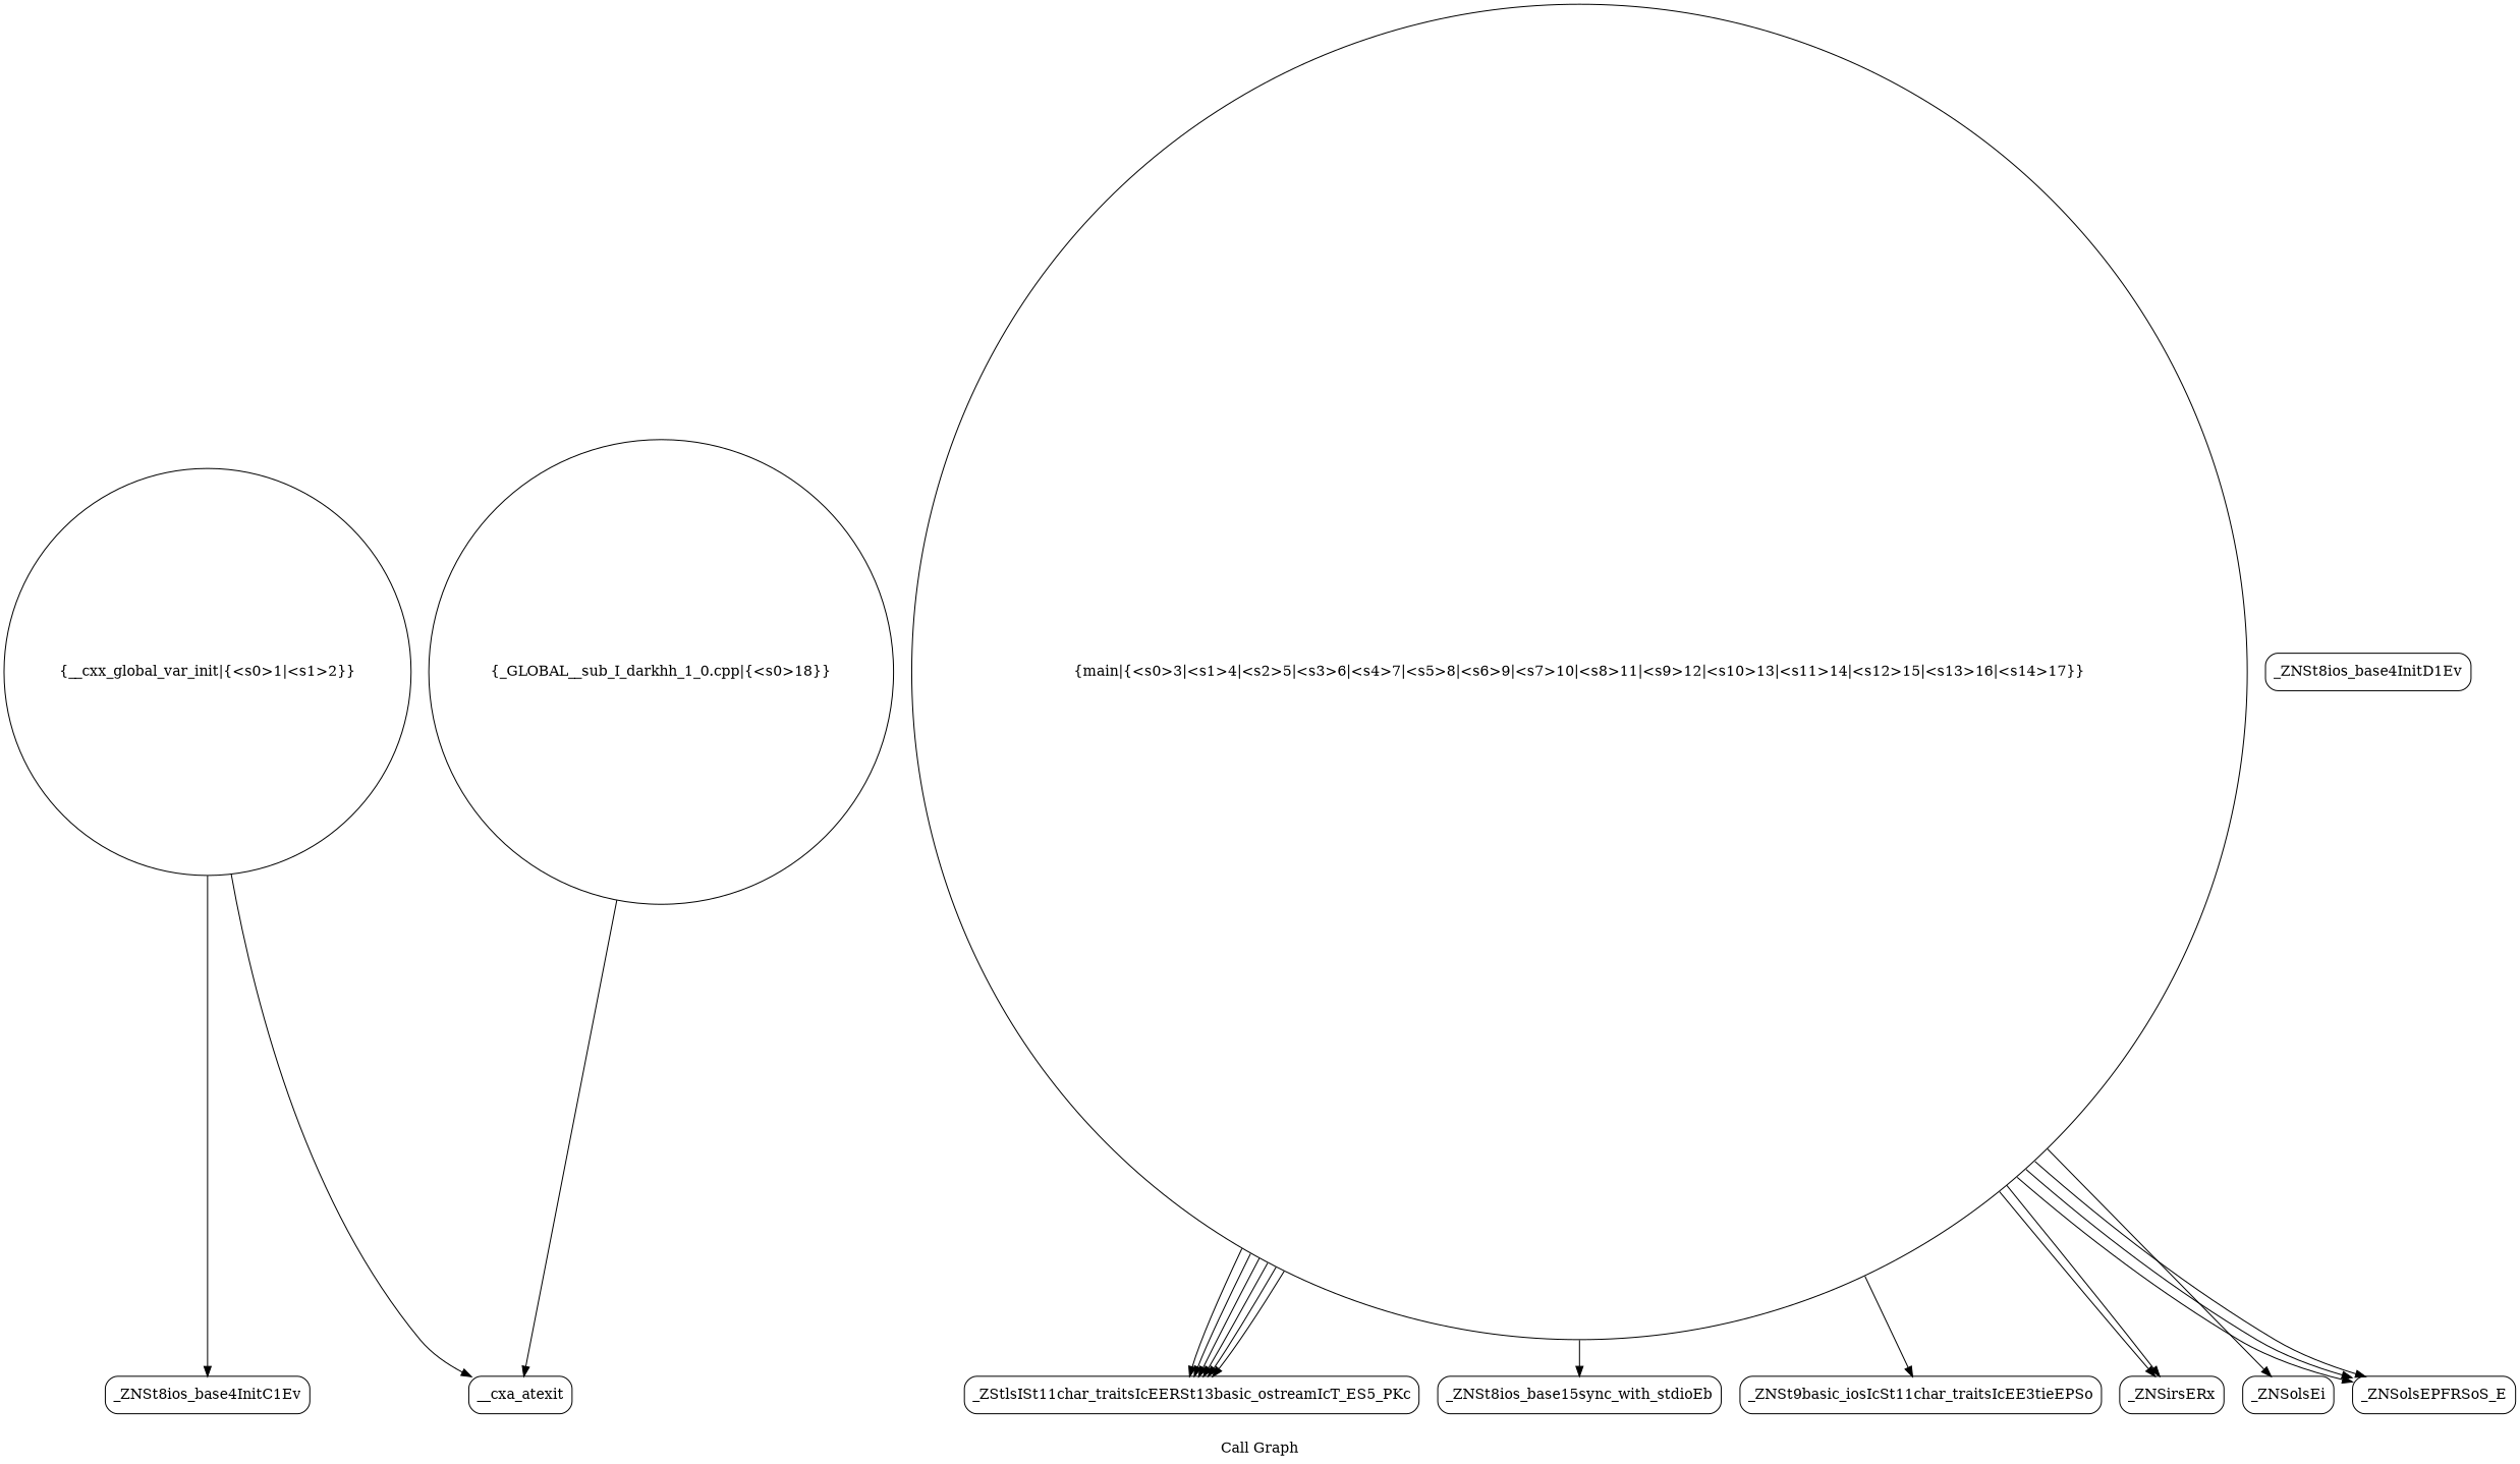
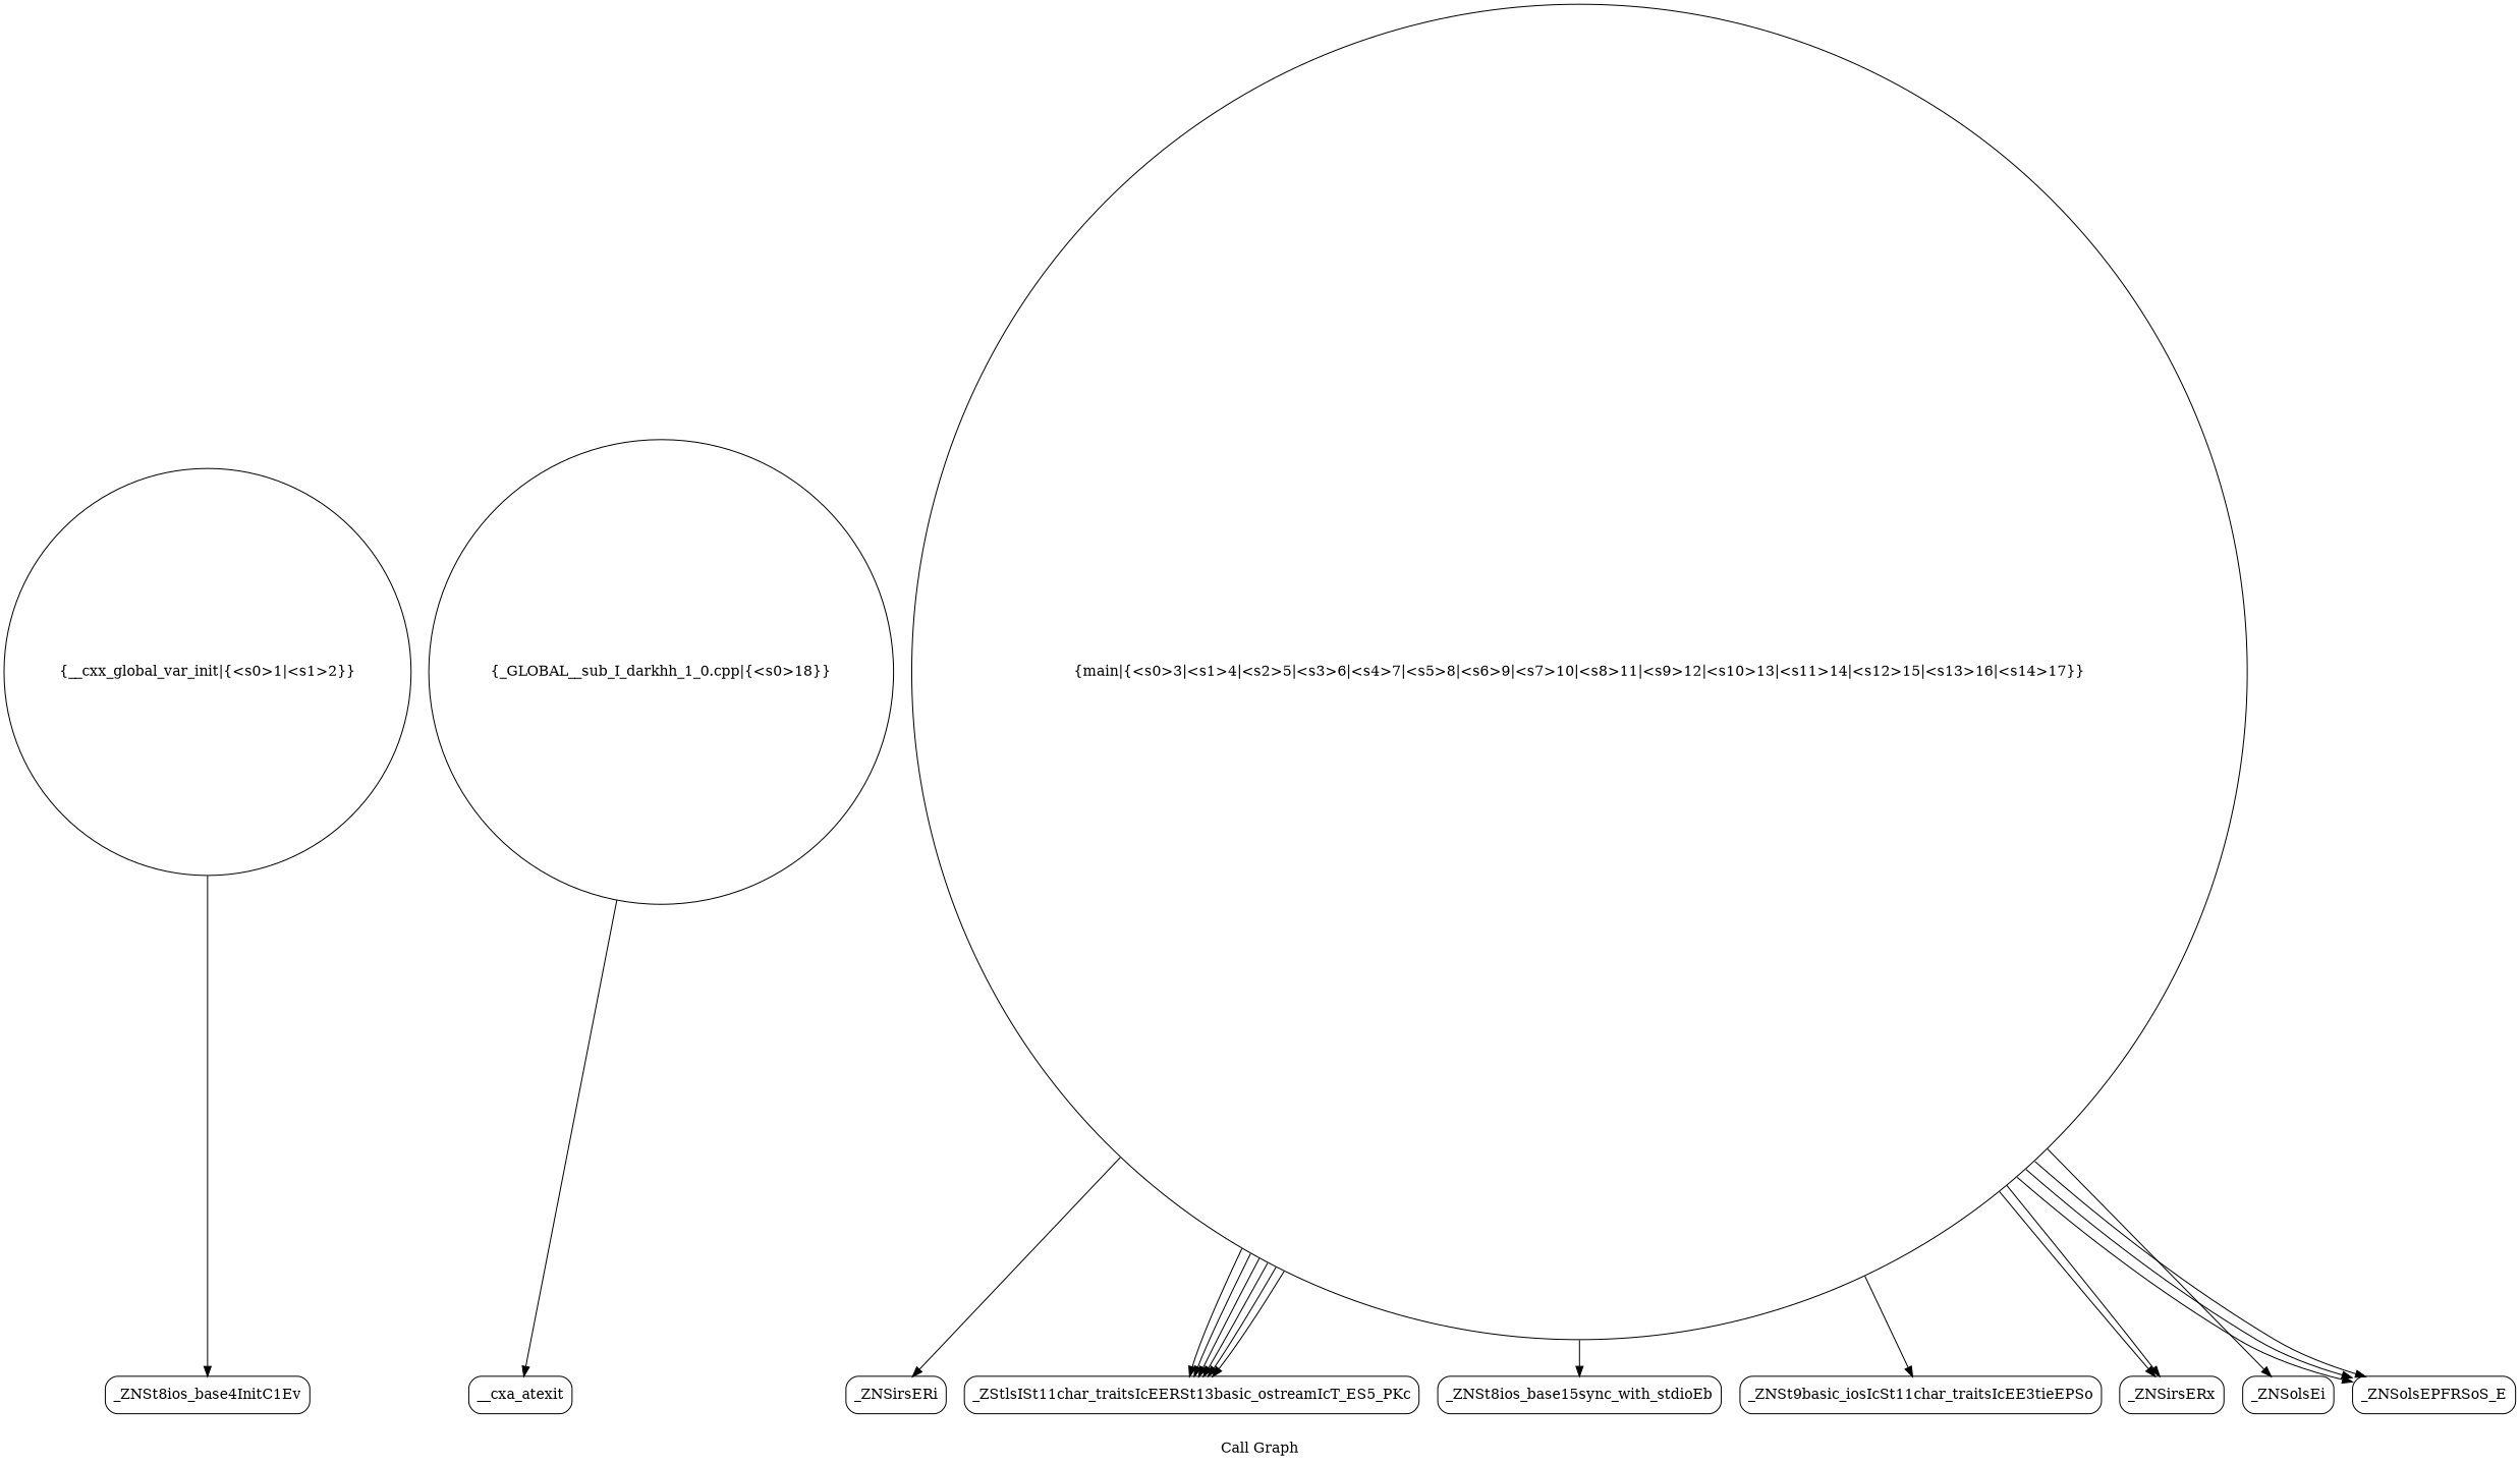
  digraph {
    label="Call Graph"
    node [shape=Mrecord]
    edge [color=black tailport=s0]
    n1 [label="{__cxx_global_var_init|{<s0>1|<s1>2}}" shape=circle]
    n2 [label="{_ZNSt8ios_base4InitC1Ev}"]
    n3 [label="{__cxa_atexit}"]
-   n5 [label="{_ZNSt8ios_base4InitD1Ev}"]
+   n4 [label="{_ZNSirsERi}"]
    n6 [label="{_ZStlsISt11char_traitsIcEERSt13basic_ostreamIcT_ES5_PKc}"]
    n7 [label="{main|{<s0>3|<s1>4|<s2>5|<s3>6|<s4>7|<s5>8|<s6>9|<s7>10|<s8>11|<s9>12|<s10>13|<s11>14|<s12>15|<s13>16|<s14>17}}" shape=circle]
    n8 [label="{_ZNSt8ios_base15sync_with_stdioEb}"]
    n9 [label="{_ZNSt9basic_iosIcSt11char_traitsIcEE3tieEPSo}"]
    n10 [label="{_ZNSirsERx}"]
    n11 [label="{_ZNSolsEi}"]
    n12 [label="{_ZNSolsEPFRSoS_E}"]
    n13 [label="{_GLOBAL__sub_I_darkhh_1_0.cpp|{<s0>18}}" shape=circle]
    n1 -> n2
-   n1 -> n3 [tailport=s1]
+   n7 -> n4 [tailport=s2]
    n7 -> n6 [tailport=s5]
    n7 -> n6 [tailport=s7]
    n7 -> n6 [tailport=s8]
    n7 -> n6 [tailport=s10]
    n7 -> n6 [tailport=s12]
    n7 -> n6 [tailport=s13]
    n7 -> n8
    n7 -> n9 [tailport=s1]
    n7 -> n10 [tailport=s3]
    n7 -> n10 [tailport=s4]
    n7 -> n11 [tailport=s6]
    n7 -> n12 [tailport=s9]
    n7 -> n12 [tailport=s11]
    n7 -> n12 [tailport=s14]
    n13 -> n3
  }
